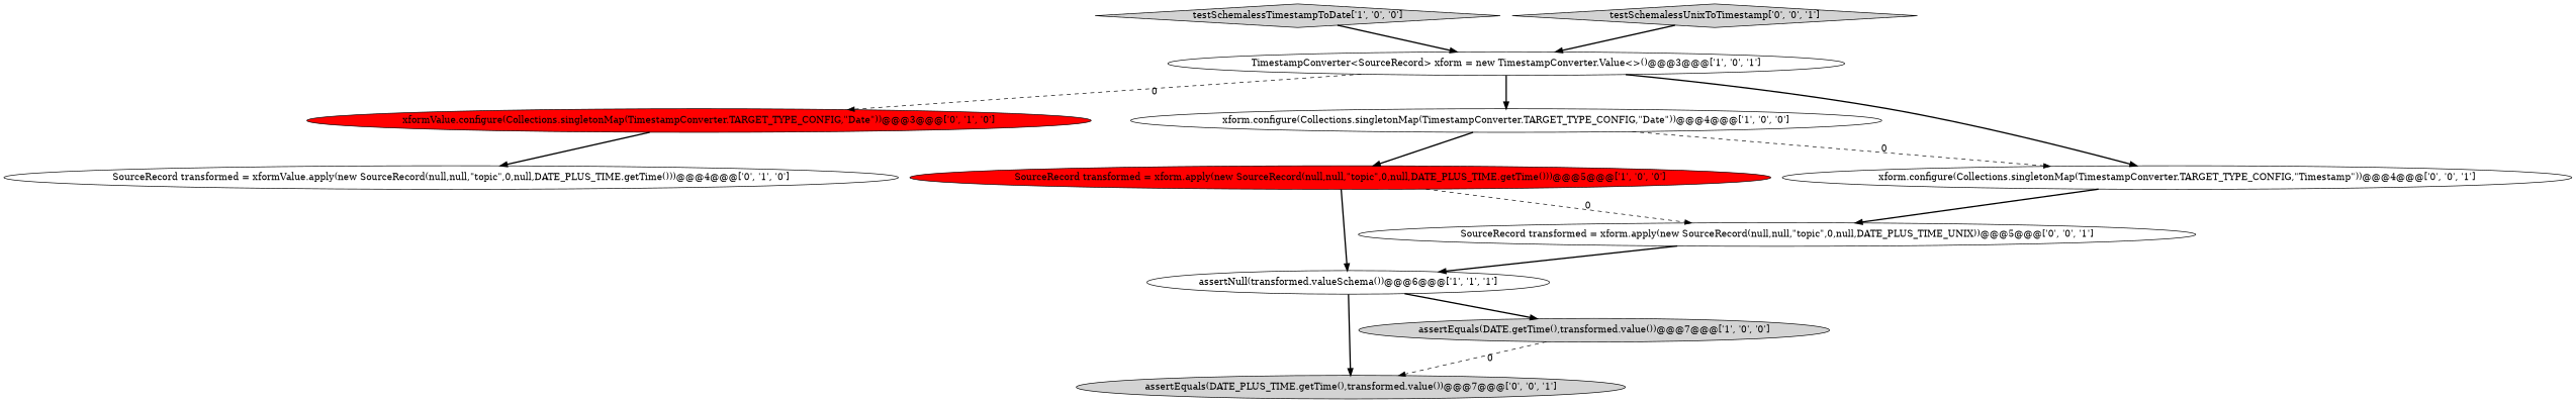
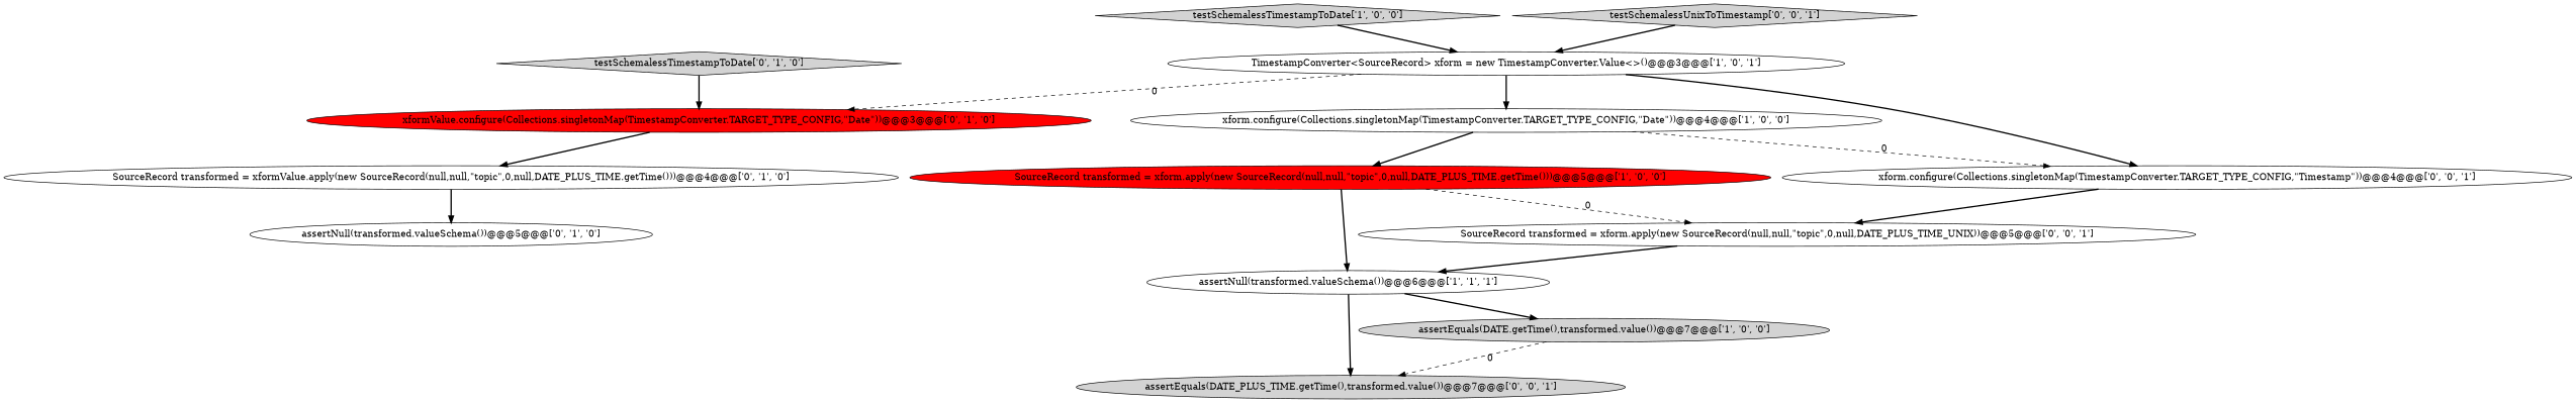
  digraph {
    node [fillcolor=white shape=ellipse style=filled]
    edge [style=bold]
    n1 [label="xform.configure(Collections.singletonMap(TimestampConverter.TARGET_TYPE_CONFIG,\"Date\"))@@@4@@@['1', '0', '0']"]
    n2 [fillcolor=red label="SourceRecord transformed = xform.apply(new SourceRecord(null,null,\"topic\",0,null,DATE_PLUS_TIME.getTime()))@@@5@@@['1', '0', '0']"]
    n3 [label="xform.configure(Collections.singletonMap(TimestampConverter.TARGET_TYPE_CONFIG,\"Timestamp\"))@@@4@@@['0', '0', '1']"]
    n4 [label="assertNull(transformed.valueSchema())@@@6@@@['1', '1', '1']"]
    n5 [label="SourceRecord transformed = xform.apply(new SourceRecord(null,null,\"topic\",0,null,DATE_PLUS_TIME_UNIX))@@@5@@@['0', '0', '1']"]
    n6 [fillcolor=lightgray label="assertEquals(DATE_PLUS_TIME.getTime(),transformed.value())@@@7@@@['0', '0', '1']"]
    n7 [fillcolor=lightgray label="assertEquals(DATE.getTime(),transformed.value())@@@7@@@['1', '0', '0']"]
    n8 [label="SourceRecord transformed = xformValue.apply(new SourceRecord(null,null,\"topic\",0,null,DATE_PLUS_TIME.getTime()))@@@4@@@['0', '1', '0']"]
+   n9 [label="assertNull(transformed.valueSchema())@@@5@@@['0', '1', '0']"]
    n10 [fillcolor=lightgray label="testSchemalessTimestampToDate['1', '0', '0']" shape=diamond]
    n11 [label="TimestampConverter<SourceRecord> xform = new TimestampConverter.Value<>()@@@3@@@['1', '0', '1']"]
    n12 [fillcolor=red label="xformValue.configure(Collections.singletonMap(TimestampConverter.TARGET_TYPE_CONFIG,\"Date\"))@@@3@@@['0', '1', '0']"]
    n13 [fillcolor=lightgray label="testSchemalessUnixToTimestamp['0', '0', '1']" shape=diamond]
+   n14 [fillcolor=lightgray label="testSchemalessTimestampToDate['0', '1', '0']" shape=diamond]
    n1 -> n2
    n1 -> n3 [label=0 style=dashed]
    n2 -> n4
    n2 -> n5 [label=0 style=dashed]
    n3 -> n5
    n4 -> n6
    n4 -> n7
    n5 -> n4
    n7 -> n6 [label=0 style=dashed]
+   n8 -> n9
    n10 -> n11
    n11 -> n1
    n11 -> n3
    n11 -> n12 [label=0 style=dashed]
    n12 -> n8
    n13 -> n11
+   n14 -> n12
  }
